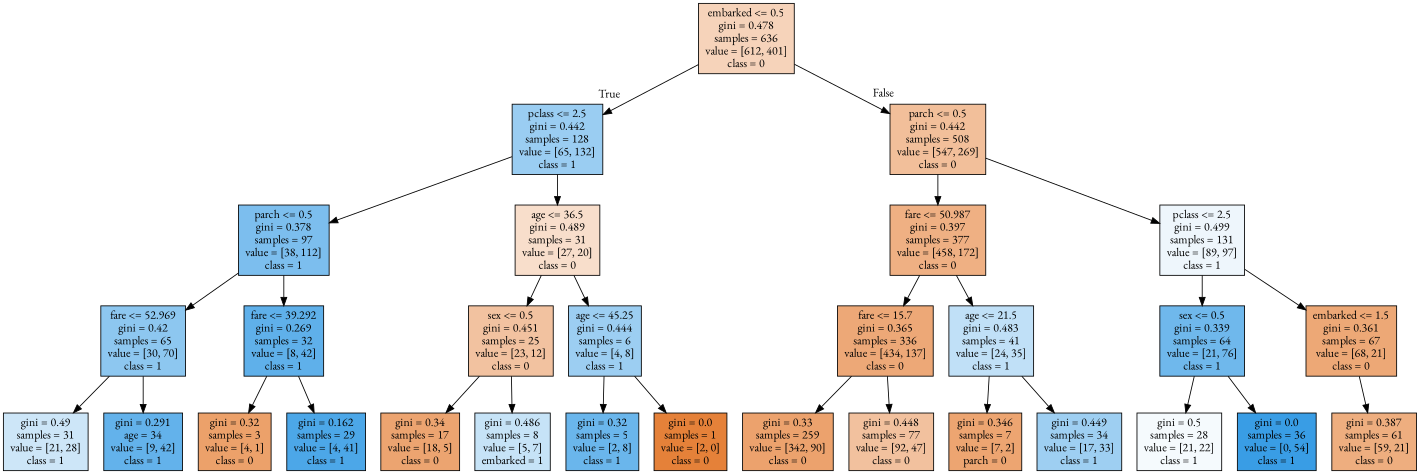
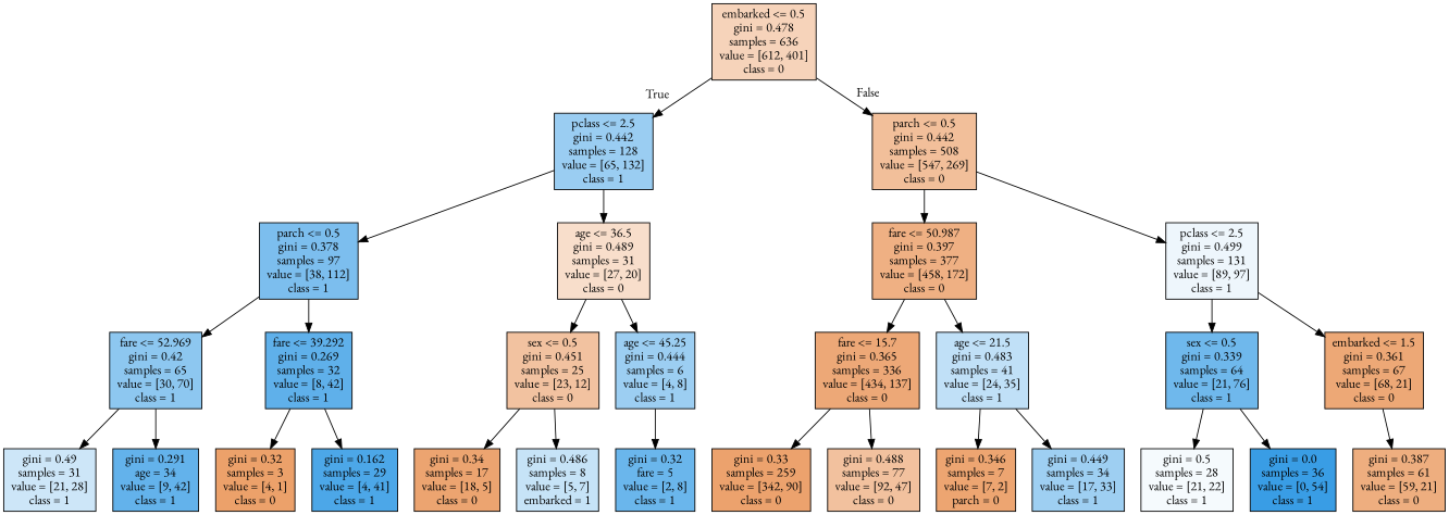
  digraph {
    fontname="EB Garamond"
    ranksep=equally
    splines=polyline
    node [color=black fontname="EB Garamond" shape=box style=filled]
    edge [fontname="EB Garamond"]
    n1 [fillcolor="#e5813958" label="embarked <= 0.5\ngini = 0.478\nsamples = 636\nvalue = [612, 401]\nclass = 0"]
    n2 [fillcolor="#399de581" label="pclass <= 2.5\ngini = 0.442\nsamples = 128\nvalue = [65, 132]\nclass = 1"]
    n3 [fillcolor="#e5813982" label="parch <= 0.5\ngini = 0.442\nsamples = 508\nvalue = [547, 269]\nclass = 0"]
    n4 [fillcolor="#399de5a8" label="parch <= 0.5\ngini = 0.378\nsamples = 97\nvalue = [38, 112]\nclass = 1"]
    n5 [fillcolor="#e5813942" label="age <= 36.5\ngini = 0.489\nsamples = 31\nvalue = [27, 20]\nclass = 0"]
    n6 [fillcolor="#e581399f" label="fare <= 50.987\ngini = 0.397\nsamples = 377\nvalue = [458, 172]\nclass = 0"]
    n7 [fillcolor="#399de515" label="pclass <= 2.5\ngini = 0.499\nsamples = 131\nvalue = [89, 97]\nclass = 1"]
    n8 [fillcolor="#399de592" label="fare <= 52.969\ngini = 0.42\nsamples = 65\nvalue = [30, 70]\nclass = 1"]
    n9 [fillcolor="#399de5ce" label="fare <= 39.292\ngini = 0.269\nsamples = 32\nvalue = [8, 42]\nclass = 1"]
    n10 [fillcolor="#e581397a" label="sex <= 0.5\ngini = 0.451\nsamples = 25\nvalue = [23, 12]\nclass = 0"]
    n11 [fillcolor="#399de57f" label="age <= 45.25\ngini = 0.444\nsamples = 6\nvalue = [4, 8]\nclass = 1"]
    n12 [fillcolor="#e58139af" label="fare <= 15.7\ngini = 0.365\nsamples = 336\nvalue = [434, 137]\nclass = 0"]
    n13 [fillcolor="#399de550" label="age <= 21.5\ngini = 0.483\nsamples = 41\nvalue = [24, 35]\nclass = 1"]
    n14 [fillcolor="#399de5b9" label="sex <= 0.5\ngini = 0.339\nsamples = 64\nvalue = [21, 76]\nclass = 1"]
    n15 [fillcolor="#e58139b0" label="embarked <= 1.5\ngini = 0.361\nsamples = 67\nvalue = [68, 21]\nclass = 0"]
    n16 [fillcolor="#399de540" label="gini = 0.49\nsamples = 31\nvalue = [21, 28]\nclass = 1"]
    n17 [fillcolor="#399de5c8" label="gini = 0.291\nage = 34\nvalue = [9, 42]\nclass = 1"]
    n18 [fillcolor="#e58139bf" label="gini = 0.32\nsamples = 3\nvalue = [4, 1]\nclass = 0"]
    n19 [fillcolor="#399de5e6" label="gini = 0.162\nsamples = 29\nvalue = [4, 41]\nclass = 1"]
    n20 [fillcolor="#e58139b8" label="gini = 0.34\nsamples = 17\nvalue = [18, 5]\nclass = 0"]
    n21 [fillcolor="#399de549" label="gini = 0.486\nsamples = 8\nvalue = [5, 7]\nembarked = 1"]
-   n22 [fillcolor="#399de5bf" label="gini = 0.32\nsamples = 5\nvalue = [2, 8]\nclass = 1"]
-   n23 [fillcolor="#e58139ff" label="gini = 0.0\nsamples = 1\nvalue = [2, 0]\nclass = 0"]
+   n22 [fillcolor="#399de5bf" label="gini = 0.32\nfare = 5\nvalue = [2, 8]\nclass = 1"]
    n24 [fillcolor="#e58139bc" label="gini = 0.33\nsamples = 259\nvalue = [342, 90]\nclass = 0"]
-   n25 [fillcolor="#e581397d" label="gini = 0.448\nsamples = 77\nvalue = [92, 47]\nclass = 0"]
+   n25 [fillcolor="#e581397d" label="gini = 0.488\nsamples = 77\nvalue = [92, 47]\nclass = 0"]
    n26 [fillcolor="#e58139b6" label="gini = 0.346\nsamples = 7\nvalue = [7, 2]\nparch = 0"]
    n27 [fillcolor="#399de57c" label="gini = 0.449\nsamples = 34\nvalue = [17, 33]\nclass = 1"]
    n28 [fillcolor="#399de50c" label="gini = 0.5\nsamples = 28\nvalue = [21, 22]\nclass = 1"]
    n29 [fillcolor="#399de5ff" label="gini = 0.0\nsamples = 36\nvalue = [0, 54]\nclass = 1"]
    n30 [fillcolor="#e58139a4" label="gini = 0.387\nsamples = 61\nvalue = [59, 21]\nclass = 0"]
    subgraph sub_1 {
      rank=same
      n1
    }
    subgraph sub_2 {
      rank=same
      n2
      n3
    }
    subgraph sub_3 {
      rank=same
      n4
      n5
      n6
      n7
    }
    subgraph sub_4 {
      rank=same
      n8
      n9
      n10
      n11
      n12
      n13
      n14
      n15
    }
    subgraph sub_5 {
      rank=same
      n16
      n17
      n18
      n19
      n20
      n21
      n22
-     n23
      n24
      n25
      n26
      n27
      n28
      n29
      n30
    }
    n1 -> n2 [headlabel=True labelangle=45 labeldistance=2.5]
    n1 -> n3 [headlabel=False labelangle=-45 labeldistance=2.5]
    n2 -> n4
    n2 -> n5
    n3 -> n6
    n3 -> n7
    n4 -> n8
    n4 -> n9
    n5 -> n10
    n5 -> n11
    n6 -> n12
    n6 -> n13
    n7 -> n14
    n7 -> n15
    n8 -> n16
    n8 -> n17
    n9 -> n18
    n9 -> n19
    n10 -> n20
    n10 -> n21
    n11 -> n22
-   n11 -> n23
    n12 -> n24
    n12 -> n25
    n13 -> n26
    n13 -> n27
    n14 -> n28
    n14 -> n29
    n15 -> n30
  }
